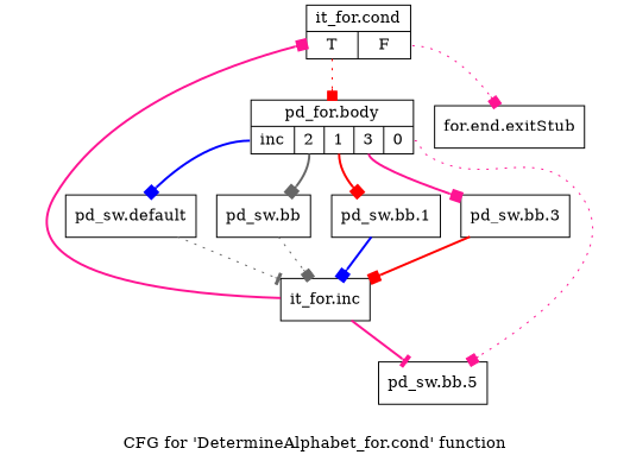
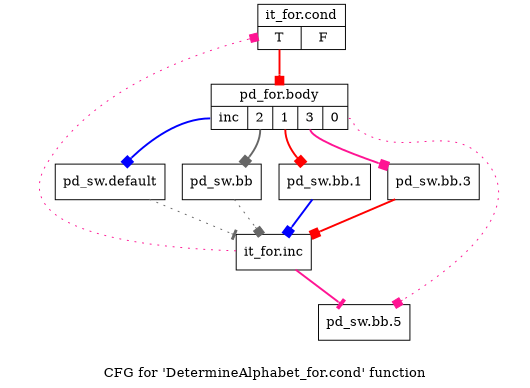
  digraph {
    label="CFG for 'DetermineAlphabet_for.cond' function"
    node [shape=record]
    edge [arrowhead=box color=deeppink style=bold]
    n1 [label="{it_for.cond|{<s0>T|<s1>F}}"]
-   n2 [label="{for.end.exitStub}"]
    n3 [label="{pd_for.body|{<s0>inc|<s1>2|<s2>1|<s3>3|<s4>0}}"]
    n4 [label="{pd_sw.default}"]
    n5 [label="{pd_sw.bb}"]
    n6 [label="{pd_sw.bb.1}"]
    n7 [label="{pd_sw.bb.3}"]
    n8 [label="{pd_sw.bb.5}"]
    n9 [label="{it_for.inc}"]
-   n1 -> n2 [style=dotted tailport=s1]
-   n1 -> n3 [color=red style=dotted tailport=s0]
+   n1 -> n3 [color=red tailport=s0]
    n3 -> n4 [color=blue tailport=s0]
    n3 -> n5 [color=gray40 tailport=s1]
    n3 -> n6 [color=red tailport=s2]
    n3 -> n7 [tailport=s3]
    n3 -> n8 [style=dotted tailport=s4]
    n4 -> n9 [arrowhead=tee color=gray40 style=dotted]
    n5 -> n9 [color=gray40 style=dotted]
    n6 -> n9 [color=blue]
    n7 -> n9 [color=red]
-   n9 -> n1
+   n9 -> n1 [style=dotted]
    n9 -> n8 [arrowhead=tee]
  }
